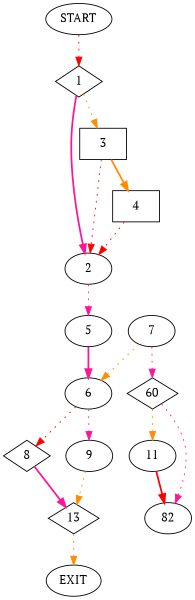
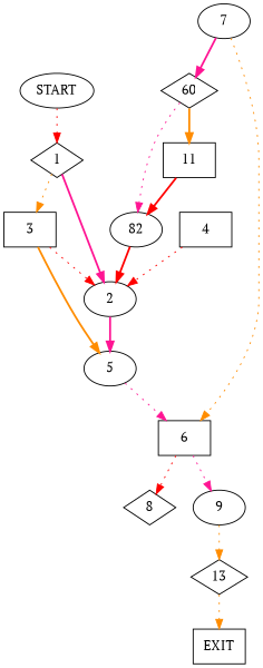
  digraph {
    fontname="PT Serif"
    node [fontname="PT Serif" shape=ellipse]
    edge [color=deeppink fontname="PT Serif" style=dotted]
    n1 [label=START]
    1 [shape=diamond]
    2
    3 [shape=box]
    5
    4 [shape=box]
-   6
+   6 [shape=box]
    8 [shape=diamond]
    9
    7
    n11 [label=60 shape=diamond]
    13 [shape=diamond]
-   11
+   11 [shape=box]
    n14 [label=82]
-   n15 [label=EXIT]
+   n15 [label=EXIT shape=box]
    n1 -> 1 [color=red]
    1 -> 2 [style=bold]
    1 -> 3 [color=darkorange]
-   2 -> 5
+   2 -> 5 [style=bold]
    3 -> 2 [color=red]
-   3 -> 4 [color=darkorange style=bold]
-   5 -> 6 [style=bold]
+   3 -> 5 [color=darkorange style=bold]
+   5 -> 6
    4 -> 2 [color=red]
    6 -> 8 [color=red]
    6 -> 9
-   8 -> 13 [style=bold]
    9 -> 13 [color=darkorange]
    7 -> 6 [color=darkorange]
-   7 -> n11
-   n11 -> 11 [color=darkorange]
+   7 -> n11 [style=bold]
+   n11 -> 11 [color=darkorange style=bold]
    n11 -> n14
    13 -> n15 [color=darkorange]
    11 -> n14 [color=red style=bold]
+   n14 -> 2 [color=red style=bold]
  }
